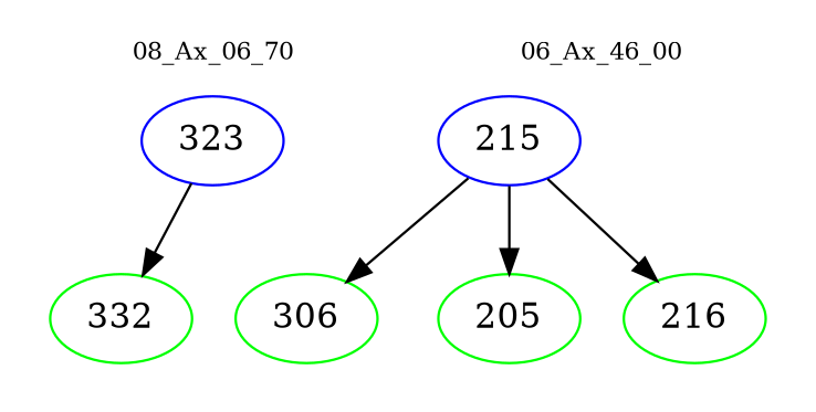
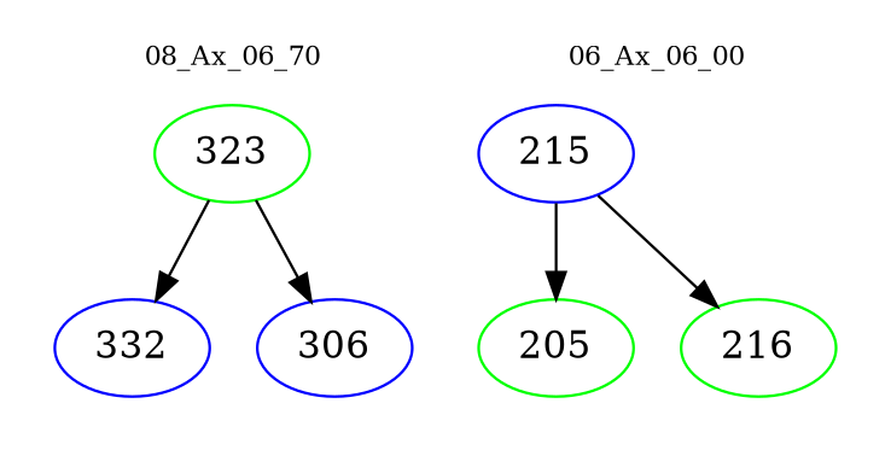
  digraph {
    node [color=green]
    edge [color=black]
-   n1 [color=blue label=323]
-   n2 [label=306]
-   n3 [label=332]
+   n1 [label=323]
+   n2 [color=blue label=306]
+   n3 [color=blue label=332]
    n4 [color=blue label=215]
    n5 [label=205]
    n6 [label=216]
    subgraph cluster_1 {
      color=white
      fontsize=10
      label="08_Ax_06_70"
      n1
      n2
      n3
    }
    subgraph cluster_2 {
      color=white
      fontsize=10
-     label="06_Ax_46_00"
+     label="06_Ax_06_00"
      n4
      n5
      n6
    }
-   n4 -> n2
+   n1 -> n2
    n1 -> n3
    n4 -> n5
    n4 -> n6
  }
